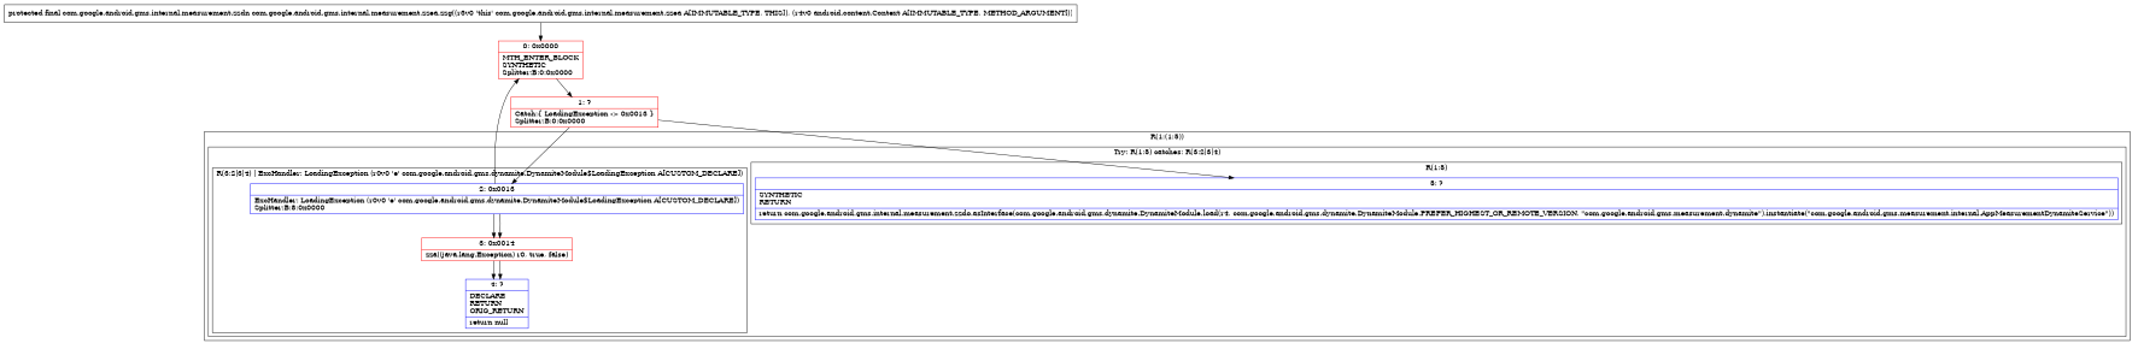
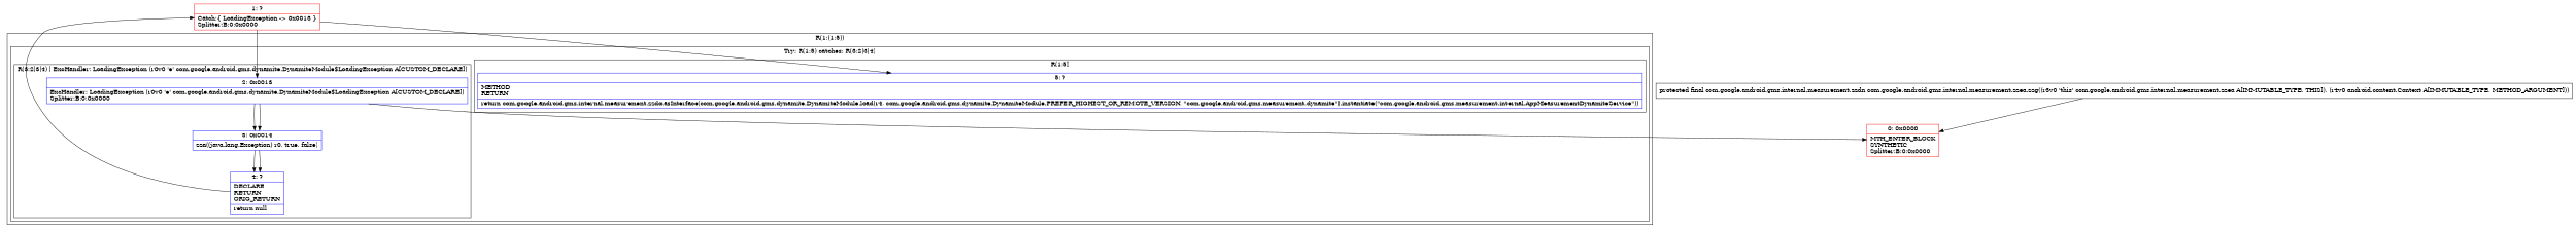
  digraph {
    node [color=blue shape=record]
-   n1 [label="{5\:\ ?|SYNTHETIC\lRETURN\l|return com.google.android.gms.internal.measurement.zzdo.asInterface(com.google.android.gms.dynamite.DynamiteModule.load(r4, com.google.android.gms.dynamite.DynamiteModule.PREFER_HIGHEST_OR_REMOTE_VERSION, \"com.google.android.gms.measurement.dynamite\").instantiate(\"com.google.android.gms.measurement.internal.AppMeasurementDynamiteService\"))\l}"]
-   n2 [label="{2\:\ 0x0013|ExcHandler: LoadingException (r0v0 'e' com.google.android.gms.dynamite.DynamiteModule$LoadingException A[CUSTOM_DECLARE])\lSplitter:B:8:0x0000\l}"]
-   n3 [color=red label="{3\:\ 0x0014|zza((java.lang.Exception) r0, true, false)\l}"]
+   n1 [label="{5\:\ ?|METHOD\lRETURN\l|return com.google.android.gms.internal.measurement.zzdo.asInterface(com.google.android.gms.dynamite.DynamiteModule.load(r4, com.google.android.gms.dynamite.DynamiteModule.PREFER_HIGHEST_OR_REMOTE_VERSION, \"com.google.android.gms.measurement.dynamite\").instantiate(\"com.google.android.gms.measurement.internal.AppMeasurementDynamiteService\"))\l}"]
+   n2 [label="{2\:\ 0x0013|ExcHandler: LoadingException (r0v0 'e' com.google.android.gms.dynamite.DynamiteModule$LoadingException A[CUSTOM_DECLARE])\lSplitter:B:0:0x0000\l}"]
+   n3 [label="{3\:\ 0x0014|zza((java.lang.Exception) r0, true, false)\l}"]
    n4 [label="{4\:\ ?|DECLARE\lRETURN\lORIG_RETURN\l|return null\l}"]
    n5 [color=red label="{0\:\ 0x0000|MTH_ENTER_BLOCK\lSYNTHETIC\lSplitter:B:0:0x0000\l}"]
    n6 [color=red label="{1\:\ ?|Catch:\{ LoadingException \-\> 0x0013 \}\lSplitter:B:0:0x0000\l}"]
    n7 [label="{protected final com.google.android.gms.internal.measurement.zzdn com.google.android.gms.internal.measurement.zzea.zzg((r3v0 'this' com.google.android.gms.internal.measurement.zzea A[IMMUTABLE_TYPE, THIS]), (r4v0 android.content.Context A[IMMUTABLE_TYPE, METHOD_ARGUMENT])) }" color=""]
    subgraph cluster_1 {
      label="R(1:(1:5))"
      subgraph cluster_2 {
        label="Try: R(1:5) catches: R(3:2|3|4)"
        subgraph cluster_3 {
          label="R(1:5)"
          n1
        }
        subgraph cluster_4 {
          label="R(3:2|3|4) | ExcHandler: LoadingException (r0v0 'e' com.google.android.gms.dynamite.DynamiteModule$LoadingException A[CUSTOM_DECLARE])\l"
          n2
          n3
          n4
        }
      }
    }
    subgraph cluster_5 {
      label="R(3:2|3|4) | ExcHandler: LoadingException (r0v0 'e' com.google.android.gms.dynamite.DynamiteModule$LoadingException A[CUSTOM_DECLARE])\l"
    }
    n2 -> n3
    n2 -> n3
    n2 -> n5
    n3 -> n4
    n3 -> n4
-   n5 -> n6
+   n4 -> n6
    n6 -> n1
    n6 -> n2
    n7 -> n5
  }
